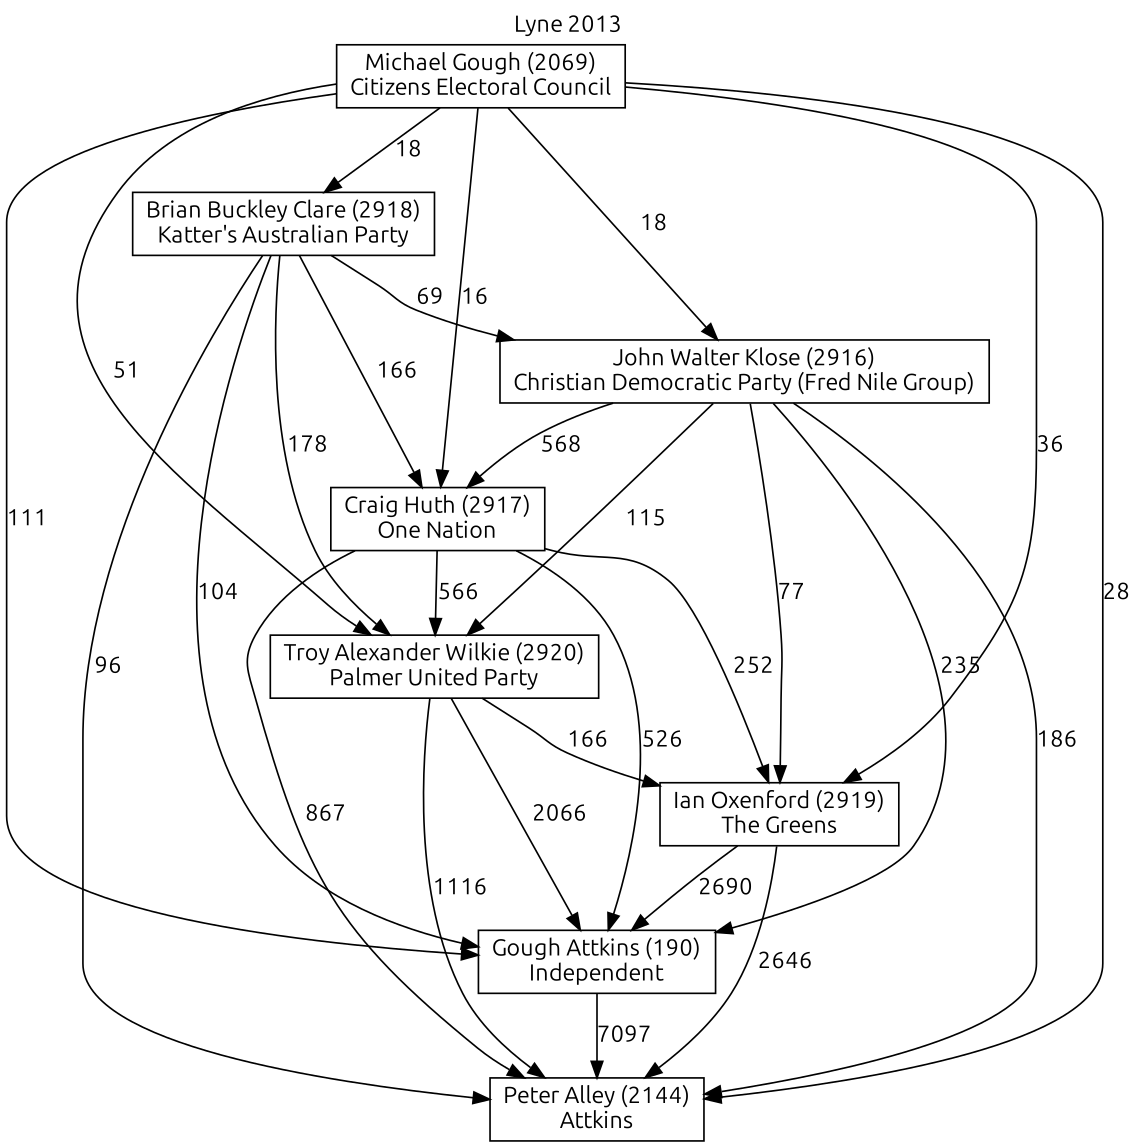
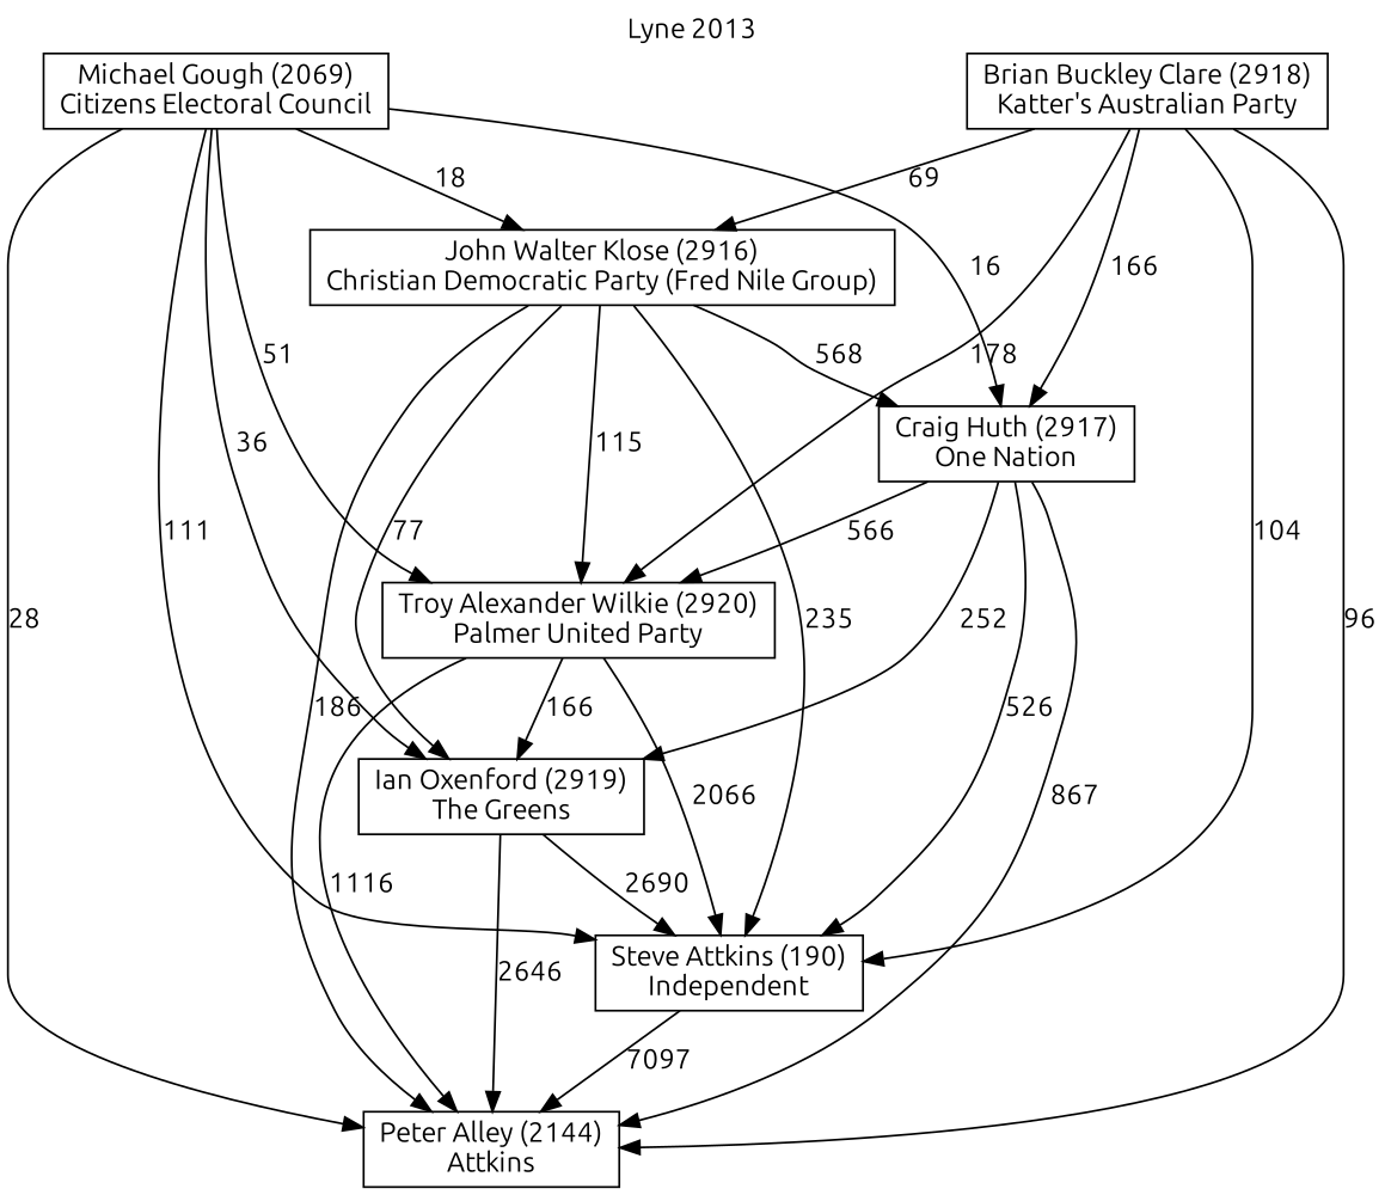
  digraph {
    fontname=Ubuntu
    label="Lyne 2013"
    labelloc=t
    mclimit=10
    node [fontname=Ubuntu shape=box]
    edge [fontname=Ubuntu]
    n1 [label="Peter Alley (2144)\nAttkins"]
-   n2 [label="Gough Attkins (190)\nIndependent"]
+   n2 [label="Steve Attkins (190)\nIndependent"]
    n3 [label="Ian Oxenford (2919)\nThe Greens"]
    n4 [label="Troy Alexander Wilkie (2920)\nPalmer United Party"]
    n5 [label="Craig Huth (2917)\nOne Nation"]
    n6 [label="John Walter Klose (2916)\nChristian Democratic Party (Fred Nile Group)"]
    n7 [label="Brian Buckley Clare (2918)\nKatter's Australian Party"]
    n8 [label="Michael Gough (2069)\nCitizens Electoral Council"]
    n2 -> n1 [label=7097]
    n3 -> n1 [label=2646]
    n3 -> n2 [label=2690]
    n4 -> n1 [label=1116]
    n4 -> n2 [label=2066]
    n4 -> n3 [label=166]
    n5 -> n1 [label=867]
    n5 -> n2 [label=526]
    n5 -> n3 [label=252]
    n5 -> n4 [label=566]
    n6 -> n1 [label=186]
    n6 -> n2 [label=235]
    n6 -> n3 [label=77]
    n6 -> n4 [label=115]
    n6 -> n5 [label=568]
    n7 -> n1 [label=96]
    n7 -> n2 [label=104]
    n7 -> n4 [label=178]
    n7 -> n5 [label=166]
    n7 -> n6 [label=69]
    n8 -> n1 [label=28]
    n8 -> n2 [label=111]
    n8 -> n3 [label=36]
    n8 -> n4 [label=51]
    n8 -> n5 [label=16]
    n8 -> n6 [label=18]
-   n8 -> n7 [label=18]
  }
